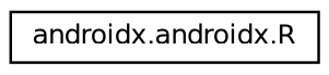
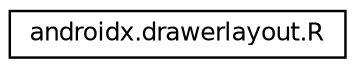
  digraph {
    rankdir=LR
-   n1 [color=black fillcolor=white fontname=Helvetica fontsize=10 height=0.2 label="androidx.androidx.R" shape=record style=filled width=0.4]
+   n1 [color=black fillcolor=white fontname=Helvetica fontsize=10 height=0.2 label="androidx.drawerlayout.R" shape=record style=filled width=0.4]
  }
